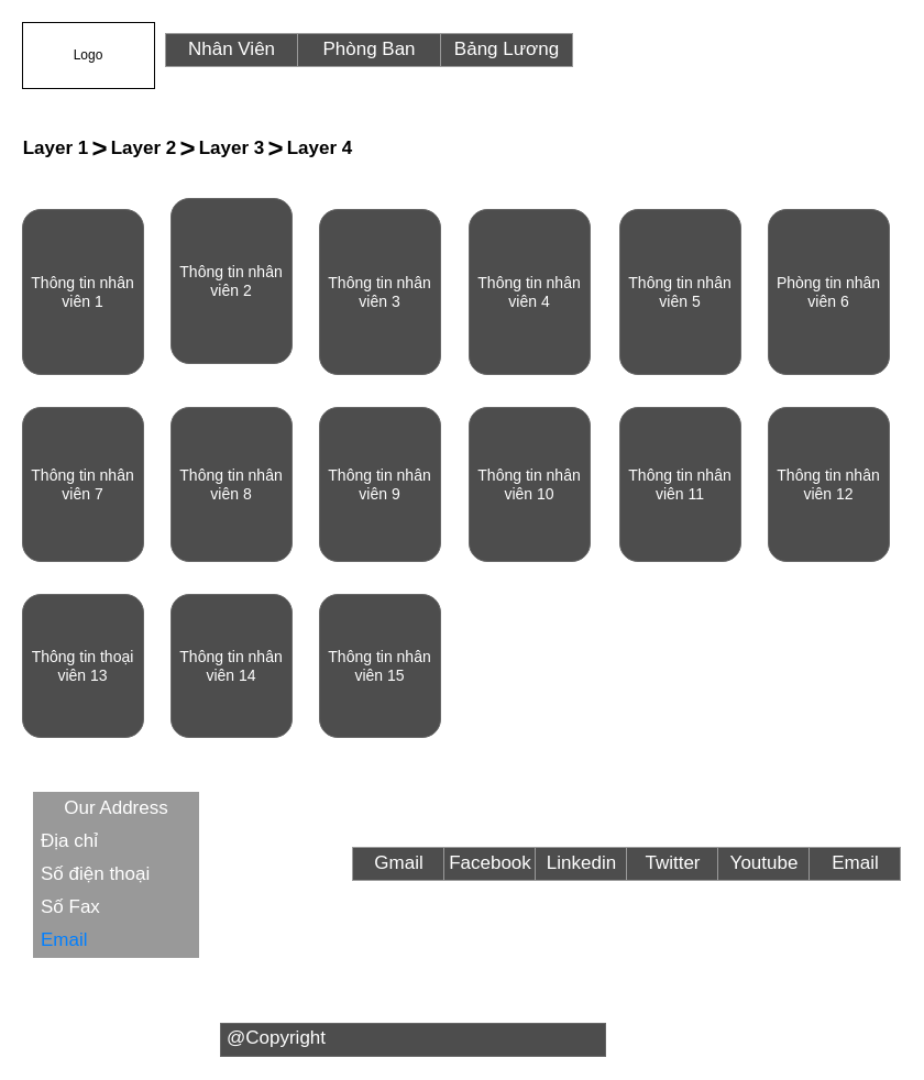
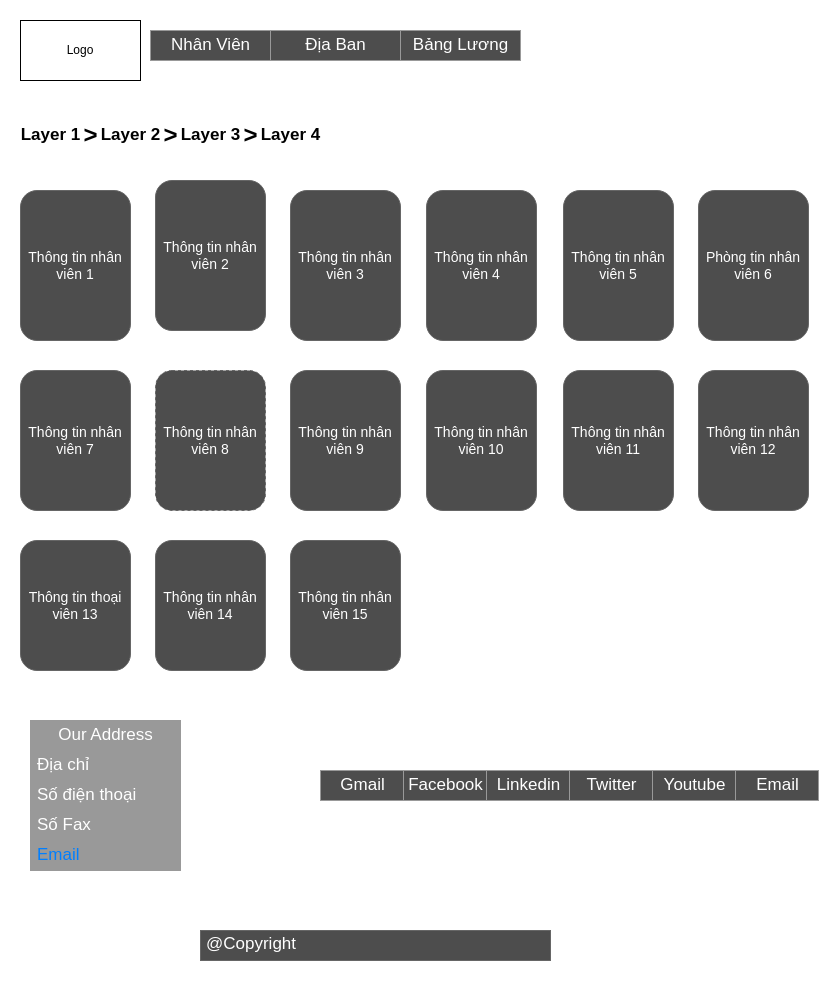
  <mxCell id="0" />
  <mxCell id="1" parent="0" />
  <mxCell id="2" value="Logo" style="rounded=0;whiteSpace=wrap;html=1;" vertex="1" parent="1"><mxGeometry x="20" y="20" width="120" height="60" as="geometry" /></mxCell>
  <mxCell id="3" value="Layer 1" style="strokeWidth=1;shadow=0;dashed=0;align=center;html=1;shape=mxgraph.mockup.navigation.anchor;fontSize=17;fontStyle=1;fillColor=#4D4D4D;gradientColor=none;" vertex="1" parent="1"><mxGeometry x="20" y="120" width="60" height="30" as="geometry" /></mxCell>
  <mxCell id="4" value="&amp;gt;" style="strokeWidth=1;shadow=0;dashed=0;align=center;html=1;shape=mxgraph.mockup.navigation.anchor;fontSize=24;fontStyle=1;fillColor=#4D4D4D;gradientColor=none;" vertex="1" parent="1"><mxGeometry x="80" y="120" width="20" height="30" as="geometry" /></mxCell>
  <mxCell id="5" value="Layer 2" style="strokeWidth=1;shadow=0;dashed=0;align=center;html=1;shape=mxgraph.mockup.navigation.anchor;fontSize=17;fontStyle=1;fillColor=#4D4D4D;gradientColor=none;" vertex="1" parent="1"><mxGeometry x="100" y="120" width="60" height="30" as="geometry" /></mxCell>
  <mxCell id="6" value="&amp;gt;" style="strokeWidth=1;shadow=0;dashed=0;align=center;html=1;shape=mxgraph.mockup.navigation.anchor;fontSize=24;fontStyle=1;fillColor=#4D4D4D;gradientColor=none;" vertex="1" parent="1"><mxGeometry x="160" y="120" width="20" height="30" as="geometry" /></mxCell>
  <mxCell id="7" value="Layer 3" style="strokeWidth=1;shadow=0;dashed=0;align=center;html=1;shape=mxgraph.mockup.navigation.anchor;fontSize=17;fontStyle=1;fillColor=#4D4D4D;gradientColor=none;" vertex="1" parent="1"><mxGeometry x="180" y="120" width="60" height="30" as="geometry" /></mxCell>
  <mxCell id="8" value="&amp;gt;" style="strokeWidth=1;shadow=0;dashed=0;align=center;html=1;shape=mxgraph.mockup.navigation.anchor;fontSize=24;fontStyle=1;fillColor=#4D4D4D;gradientColor=none;" vertex="1" parent="1"><mxGeometry x="240" y="120" width="20" height="30" as="geometry" /></mxCell>
  <mxCell id="9" value="Layer 4" style="strokeWidth=1;shadow=0;dashed=0;align=center;html=1;shape=mxgraph.mockup.navigation.anchor;fontSize=17;fontStyle=1;fillColor=#4D4D4D;gradientColor=none;" vertex="1" parent="1"><mxGeometry x="260" y="120" width="60" height="30" as="geometry" /></mxCell>
  <mxCell id="10" value="Thông tin nhân viên 1" style="rounded=1;whiteSpace=wrap;html=1;fontSize=14;fontColor=#FFFFFF;strokeColor=#666666;fillColor=#4D4D4D;gradientColor=none;" vertex="1" parent="1"><mxGeometry x="20" y="190" width="110" height="150" as="geometry" /></mxCell>
  <mxCell id="11" value="Thông tin nhân viên 2" style="rounded=1;whiteSpace=wrap;html=1;fontSize=14;fontColor=#FFFFFF;strokeColor=#666666;fillColor=#4D4D4D;gradientColor=none;" vertex="1" parent="1"><mxGeometry x="155" y="180" width="110" height="150" as="geometry" /></mxCell>
  <mxCell id="12" value="Thông tin nhân viên 3" style="rounded=1;whiteSpace=wrap;html=1;fontSize=14;fontColor=#FFFFFF;strokeColor=#666666;fillColor=#4D4D4D;gradientColor=none;" vertex="1" parent="1"><mxGeometry x="290" y="190" width="110" height="150" as="geometry" /></mxCell>
  <mxCell id="13" value="Thông tin nhân viên 4" style="rounded=1;whiteSpace=wrap;html=1;fontSize=14;fontColor=#FFFFFF;strokeColor=#666666;fillColor=#4D4D4D;gradientColor=none;" vertex="1" parent="1"><mxGeometry x="426" y="190" width="110" height="150" as="geometry" /></mxCell>
  <mxCell id="14" value="Thông tin nhân viên 5" style="rounded=1;whiteSpace=wrap;html=1;fontSize=14;fontColor=#FFFFFF;strokeColor=#666666;fillColor=#4D4D4D;gradientColor=none;" vertex="1" parent="1"><mxGeometry x="563" y="190" width="110" height="150" as="geometry" /></mxCell>
  <mxCell id="15" value="Phòng tin nhân viên 6" style="rounded=1;whiteSpace=wrap;html=1;fontSize=14;fontColor=#FFFFFF;strokeColor=#666666;fillColor=#4D4D4D;gradientColor=none;" vertex="1" parent="1"><mxGeometry x="698" y="190" width="110" height="150" as="geometry" /></mxCell>
  <mxCell id="16" value="Thông tin nhân viên 7" style="rounded=1;whiteSpace=wrap;html=1;fontSize=14;fontColor=#FFFFFF;strokeColor=#666666;fillColor=#4D4D4D;gradientColor=none;" vertex="1" parent="1"><mxGeometry x="20" y="370" width="110" height="140" as="geometry" /></mxCell>
- <mxCell id="17" value="Thông tin nhân viên 8" style="rounded=1;whiteSpace=wrap;html=1;fontSize=14;fontColor=#FFFFFF;strokeColor=#666666;fillColor=#4D4D4D;gradientColor=none;" vertex="1" parent="1"><mxGeometry x="155" y="370" width="110" height="140" as="geometry" /></mxCell>
+ <mxCell id="17" value="Thông tin nhân viên 8" style="rounded=1;whiteSpace=wrap;html=1;fontSize=14;fontColor=#FFFFFF;strokeColor=#666666;fillColor=#4D4D4D;gradientColor=none;dashed=1;" vertex="1" parent="1"><mxGeometry x="155" y="370" width="110" height="140" as="geometry" /></mxCell>
  <mxCell id="18" value="Thông tin nhân viên 9" style="rounded=1;whiteSpace=wrap;html=1;fontSize=14;fontColor=#FFFFFF;strokeColor=#666666;fillColor=#4D4D4D;gradientColor=none;" vertex="1" parent="1"><mxGeometry x="290" y="370" width="110" height="140" as="geometry" /></mxCell>
  <mxCell id="19" value="Thông tin nhân viên 10" style="rounded=1;whiteSpace=wrap;html=1;fontSize=14;fontColor=#FFFFFF;strokeColor=#666666;fillColor=#4D4D4D;gradientColor=none;" vertex="1" parent="1"><mxGeometry x="426" y="370" width="110" height="140" as="geometry" /></mxCell>
  <mxCell id="20" value="Thông tin nhân viên 11" style="rounded=1;whiteSpace=wrap;html=1;fontSize=14;fontColor=#FFFFFF;strokeColor=#666666;fillColor=#4D4D4D;gradientColor=none;" vertex="1" parent="1"><mxGeometry x="563" y="370" width="110" height="140" as="geometry" /></mxCell>
  <mxCell id="21" value="Thông tin nhân viên 12" style="rounded=1;whiteSpace=wrap;html=1;fontSize=14;fontColor=#FFFFFF;strokeColor=#666666;fillColor=#4D4D4D;gradientColor=none;" vertex="1" parent="1"><mxGeometry x="698" y="370" width="110" height="140" as="geometry" /></mxCell>
  <mxCell id="22" value="Thông tin thoại viên 13" style="rounded=1;whiteSpace=wrap;html=1;fontSize=14;fontColor=#FFFFFF;strokeColor=#666666;fillColor=#4D4D4D;gradientColor=none;" vertex="1" parent="1"><mxGeometry x="20" y="540" width="110" height="130" as="geometry" /></mxCell>
  <mxCell id="23" value="Thông tin nhân viên 14" style="rounded=1;whiteSpace=wrap;html=1;fontSize=14;fontColor=#FFFFFF;strokeColor=#666666;fillColor=#4D4D4D;gradientColor=none;" vertex="1" parent="1"><mxGeometry x="155" y="540" width="110" height="130" as="geometry" /></mxCell>
  <mxCell id="24" value="Thông tin nhân viên 15" style="rounded=1;whiteSpace=wrap;html=1;fontSize=14;fontColor=#FFFFFF;strokeColor=#666666;fillColor=#4D4D4D;gradientColor=none;" vertex="1" parent="1"><mxGeometry x="290" y="540" width="110" height="130" as="geometry" /></mxCell>
  <mxCell id="25" value="" style="strokeWidth=1;shadow=0;dashed=0;align=center;html=1;shape=mxgraph.mockup.forms.rrect;rSize=0;strokeColor=#999999;fontSize=14;fontColor=#FFFFFF;fillColor=#4D4D4D;gradientColor=none;" vertex="1" parent="1"><mxGeometry x="150" y="30" width="370" height="30" as="geometry" /></mxCell>
  <mxCell id="26" value="Nhân Viên" style="strokeColor=inherit;fillColor=inherit;gradientColor=inherit;strokeWidth=1;shadow=0;dashed=0;align=center;html=1;shape=mxgraph.mockup.forms.rrect;rSize=0;fontSize=17;fontColor=#FFFFFF;" vertex="1" parent="25"><mxGeometry width="120" height="30" as="geometry" /></mxCell>
- <mxCell id="27" value="Phòng Ban" style="strokeColor=inherit;fillColor=inherit;gradientColor=inherit;strokeWidth=1;shadow=0;dashed=0;align=center;html=1;shape=mxgraph.mockup.forms.rrect;rSize=0;fontSize=17;fontColor=#FFFFFF;" vertex="1" parent="25"><mxGeometry x="120" width="130" height="30" as="geometry" /></mxCell>
+ <mxCell id="27" value="Địa Ban" style="strokeColor=inherit;fillColor=inherit;gradientColor=inherit;strokeWidth=1;shadow=0;dashed=0;align=center;html=1;shape=mxgraph.mockup.forms.rrect;rSize=0;fontSize=17;fontColor=#FFFFFF;" vertex="1" parent="25"><mxGeometry x="120" width="130" height="30" as="geometry" /></mxCell>
  <mxCell id="28" value="Bảng Lương" style="strokeColor=inherit;fillColor=inherit;gradientColor=inherit;strokeWidth=1;shadow=0;dashed=0;align=center;html=1;shape=mxgraph.mockup.forms.rrect;rSize=0;fontSize=17;fontColor=#FFFFFF;" vertex="1" parent="25"><mxGeometry x="250" width="120" height="30" as="geometry" /></mxCell>
  <mxCell id="29" value="" style="strokeWidth=1;shadow=0;dashed=0;align=center;html=1;shape=mxgraph.mockup.forms.rrect;rSize=0;strokeColor=#999999;fillColor=#999999;fontSize=14;fontColor=#FFFFFF;" vertex="1" parent="1"><mxGeometry x="30" y="720" width="150" height="150" as="geometry" /></mxCell>
  <mxCell id="30" value="Our Address" style="strokeWidth=1;shadow=0;dashed=0;align=center;html=1;shape=mxgraph.mockup.forms.rrect;rSize=0;strokeColor=#999999;fontColor=#FFFFFF;fontSize=17;fillColor=#999999;resizeWidth=1;" vertex="1" parent="29"><mxGeometry width="150" height="30" relative="1" as="geometry" /></mxCell>
  <mxCell id="31" value="Địa chỉ" style="strokeWidth=1;shadow=0;dashed=0;align=center;html=1;shape=mxgraph.mockup.forms.anchor;fontSize=17;fontColor=#FFFFFF;align=left;spacingLeft=5;resizeWidth=1;fillColor=#4D4D4D;gradientColor=none;" vertex="1" parent="29"><mxGeometry width="150" height="30" relative="1" as="geometry"><mxPoint y="30" as="offset" /></mxGeometry></mxCell>
  <mxCell id="32" value="Số điện thoại" style="strokeWidth=1;shadow=0;dashed=0;align=center;html=1;shape=mxgraph.mockup.forms.anchor;fontSize=17;fontColor=#FFFFFF;align=left;spacingLeft=5;resizeWidth=1;fillColor=#4D4D4D;gradientColor=none;" vertex="1" parent="29"><mxGeometry width="150" height="30" relative="1" as="geometry"><mxPoint y="60" as="offset" /></mxGeometry></mxCell>
  <mxCell id="33" value="Số Fax" style="strokeWidth=1;shadow=0;dashed=0;align=center;html=1;shape=mxgraph.mockup.forms.rrect;rSize=0;fontSize=17;fontColor=#FFFFFF;align=left;spacingLeft=5;fillColor=#999999;strokeColor=none;resizeWidth=1;" vertex="1" parent="29"><mxGeometry width="150" height="30" relative="1" as="geometry"><mxPoint y="90" as="offset" /></mxGeometry></mxCell>
  <mxCell id="34" value="Email" style="strokeWidth=1;shadow=0;dashed=0;align=center;html=1;shape=mxgraph.mockup.forms.anchor;fontSize=17;fontColor=#007FFF;align=left;spacingLeft=5;resizeWidth=1;fillColor=#4D4D4D;gradientColor=none;" vertex="1" parent="29"><mxGeometry width="150" height="30" relative="1" as="geometry"><mxPoint y="120" as="offset" /></mxGeometry></mxCell>
  <mxCell id="35" value="" style="strokeWidth=1;shadow=0;dashed=0;align=center;html=1;shape=mxgraph.mockup.forms.rrect;rSize=0;strokeColor=#999999;fontSize=14;fontColor=#FFFFFF;fillColor=#4D4D4D;gradientColor=none;" vertex="1" parent="1"><mxGeometry x="320" y="770" width="498" height="30" as="geometry" /></mxCell>
  <mxCell id="36" value="Gmail" style="strokeColor=inherit;fillColor=inherit;gradientColor=inherit;strokeWidth=1;shadow=0;dashed=0;align=center;html=1;shape=mxgraph.mockup.forms.rrect;rSize=0;fontSize=17;fontColor=#FFFFFF;" vertex="1" parent="35"><mxGeometry width="83" height="30" as="geometry" /></mxCell>
  <mxCell id="37" value="Facebook" style="strokeColor=inherit;fillColor=inherit;gradientColor=inherit;strokeWidth=1;shadow=0;dashed=0;align=center;html=1;shape=mxgraph.mockup.forms.rrect;rSize=0;fontSize=17;fontColor=#FFFFFF;" vertex="1" parent="35"><mxGeometry x="83" width="83" height="30" as="geometry" /></mxCell>
  <mxCell id="38" value="Linkedin" style="strokeColor=inherit;fillColor=inherit;gradientColor=inherit;strokeWidth=1;shadow=0;dashed=0;align=center;html=1;shape=mxgraph.mockup.forms.rrect;rSize=0;fontSize=17;fontColor=#FFFFFF;" vertex="1" parent="35"><mxGeometry x="166" width="83" height="30" as="geometry" /></mxCell>
  <mxCell id="39" value="Twitter" style="strokeColor=inherit;fillColor=inherit;gradientColor=inherit;strokeWidth=1;shadow=0;dashed=0;align=center;html=1;shape=mxgraph.mockup.forms.rrect;rSize=0;fontSize=17;fontColor=#FFFFFF;" vertex="1" parent="35"><mxGeometry x="249" width="83" height="30" as="geometry" /></mxCell>
  <mxCell id="40" value="Youtube" style="strokeColor=inherit;fillColor=inherit;gradientColor=inherit;strokeWidth=1;shadow=0;dashed=0;align=center;html=1;shape=mxgraph.mockup.forms.rrect;rSize=0;fontSize=17;fontColor=#FFFFFF;" vertex="1" parent="35"><mxGeometry x="332" width="83" height="30" as="geometry" /></mxCell>
  <mxCell id="41" value="Email" style="strokeColor=inherit;fillColor=inherit;gradientColor=inherit;strokeWidth=1;shadow=0;dashed=0;align=center;html=1;shape=mxgraph.mockup.forms.rrect;rSize=0;fontSize=17;fontColor=#FFFFFF;" vertex="1" parent="35"><mxGeometry x="415" width="83" height="30" as="geometry" /></mxCell>
  <mxCell id="42" value="@Copyright" style="strokeWidth=1;shadow=0;dashed=0;align=center;html=1;shape=mxgraph.mockup.text.textBox;fontColor=#FFFFFF;align=left;fontSize=17;spacingLeft=4;spacingTop=-3;strokeColor=#666666;mainText=;fillColor=#4D4D4D;gradientColor=none;" vertex="1" parent="1"><mxGeometry x="200" y="930" width="350" height="30" as="geometry" /></mxCell>
